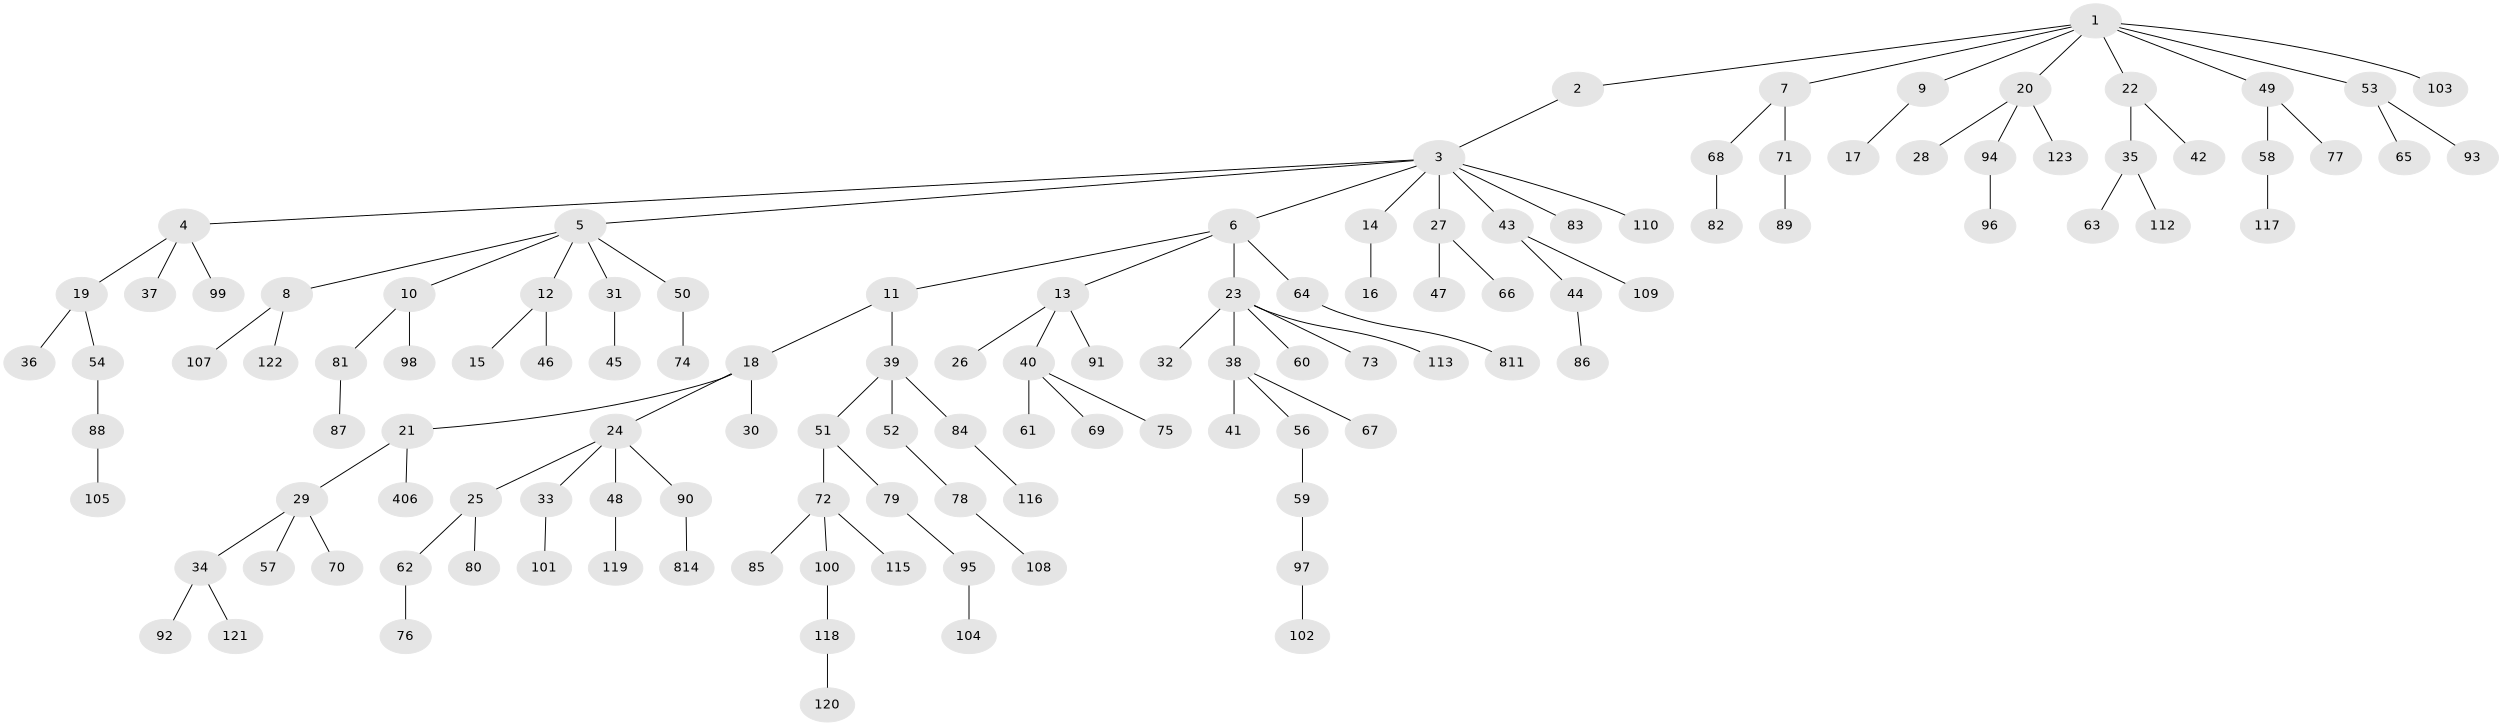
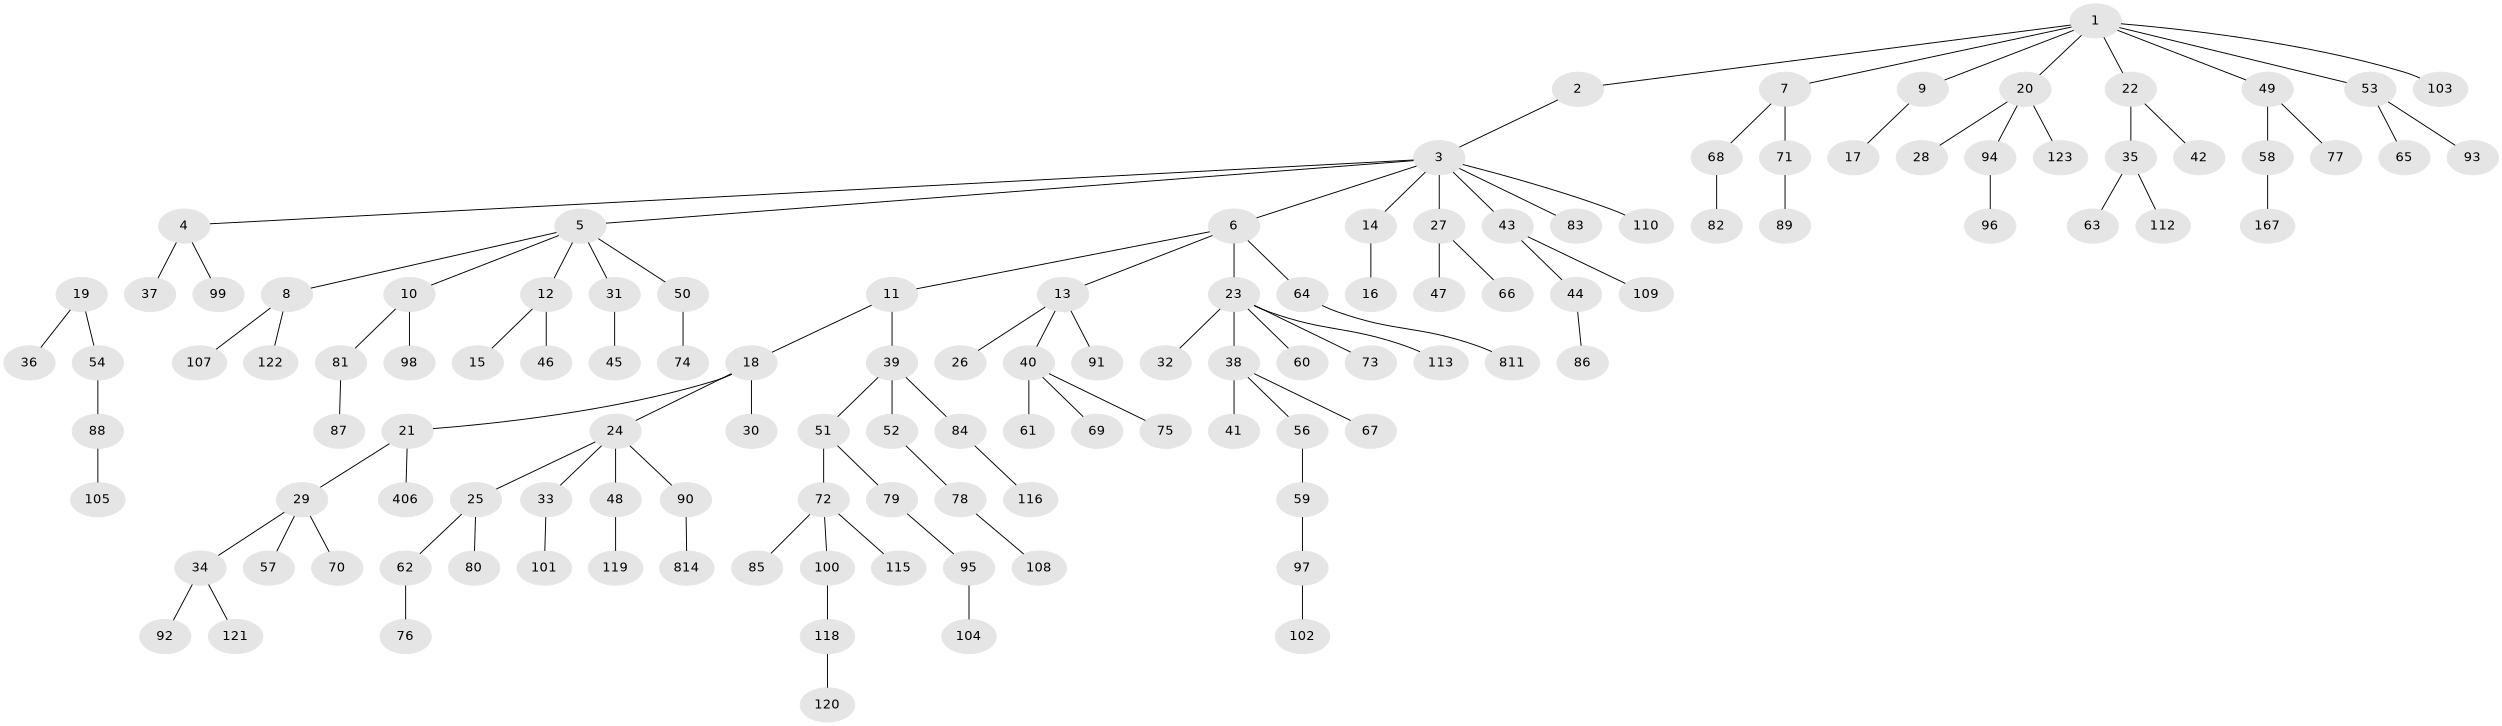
  graph {
    fontname="DejaVu Sans"
    node [color=gray90 fontname="DejaVu Sans" style=filled]
    edge [fontname="DejaVu Sans"]
    1
    2
    7
    9
    20
    22
    49
    53
    103
    3
    68
    71
    17
    28
    94
    123
    35
    42
    58
    77
    65
    93
    4
    5
    6
    14
    27
    43
    83
    110
    19
    37
    99
    8
    10
    12
    31
    50
    11
    13
    23
    64
    16
    47
    66
    44
    109
    36
    54
    107
    122
    81
    98
    15
    46
    45
    74
    18
    39
    26
    40
    91
    32
    38
    60
    73
    113
    n68 [label=811]
    82
    89
    87
    21
    24
    30
    51
    52
    84
    61
    69
    75
    29
    n82 [label=406]
    25
    33
    48
    90
    88
    96
    34
    57
    70
    63
    112
    41
    56
    67
    62
    80
    101
    119
    n101 [label=814]
    76
    92
    121
    59
    72
    79
    78
    116
    86
-   117
+   117 [label=167]
    85
    100
    115
    95
    108
    105
    97
    102
    118
    104
    120
    1 -- 2
    1 -- 7
    1 -- 9
    1 -- 20
    1 -- 22
    1 -- 49
    1 -- 53
    1 -- 103
    2 -- 3
    7 -- 68
    7 -- 71
    9 -- 17
    20 -- 28
    20 -- 94
    20 -- 123
    22 -- 35
    22 -- 42
    49 -- 58
    49 -- 77
    53 -- 65
    53 -- 93
    3 -- 4
    3 -- 5
    3 -- 6
    3 -- 14
    3 -- 27
    3 -- 43
    3 -- 83
    3 -- 110
    68 -- 82
    71 -- 89
    94 -- 96
    35 -- 63
    35 -- 112
    58 -- 117
-   4 -- 19
    4 -- 37
    4 -- 99
    5 -- 8
    5 -- 10
    5 -- 12
    5 -- 31
    5 -- 50
    6 -- 11
    6 -- 13
    6 -- 23
    6 -- 64
    14 -- 16
    27 -- 47
    27 -- 66
    43 -- 44
    43 -- 109
    19 -- 36
    19 -- 54
    8 -- 107
    8 -- 122
    10 -- 81
    10 -- 98
    12 -- 15
    12 -- 46
    31 -- 45
    50 -- 74
    11 -- 18
    11 -- 39
    13 -- 26
    13 -- 40
    13 -- 91
    23 -- 32
    23 -- 38
    23 -- 60
    23 -- 73
    23 -- 113
    64 -- n68
    44 -- 86
    54 -- 88
    81 -- 87
    18 -- 21
    18 -- 24
    18 -- 30
    39 -- 51
    39 -- 52
    39 -- 84
    40 -- 61
    40 -- 69
    40 -- 75
    38 -- 41
    38 -- 56
    38 -- 67
    21 -- 29
    21 -- n82
    24 -- 25
    24 -- 33
    24 -- 48
    24 -- 90
    51 -- 72
    51 -- 79
    52 -- 78
    84 -- 116
    29 -- 34
    29 -- 57
    29 -- 70
    25 -- 62
    25 -- 80
    33 -- 101
    48 -- 119
    90 -- n101
    88 -- 105
    34 -- 92
    34 -- 121
    56 -- 59
    62 -- 76
    59 -- 97
    72 -- 85
    72 -- 100
    72 -- 115
    79 -- 95
    78 -- 108
    100 -- 118
    95 -- 104
    97 -- 102
    118 -- 120
  }
